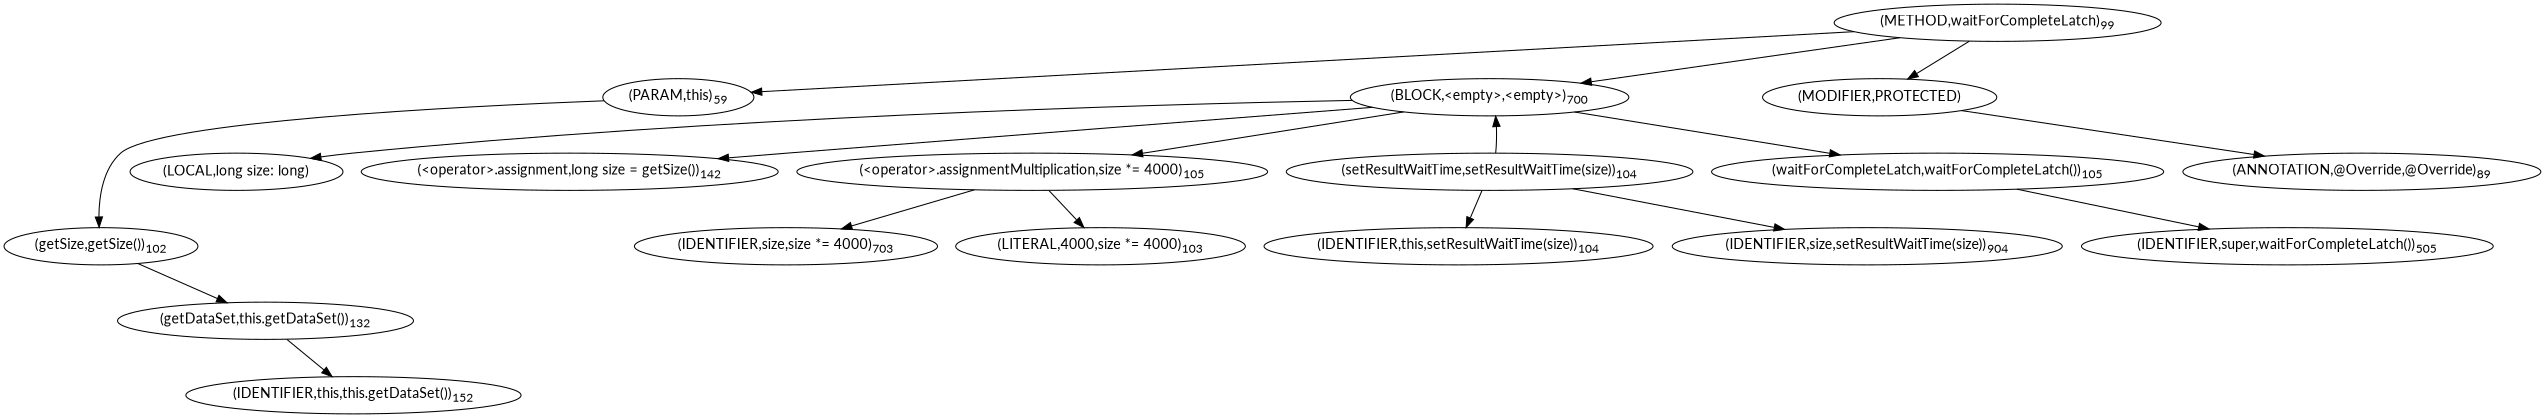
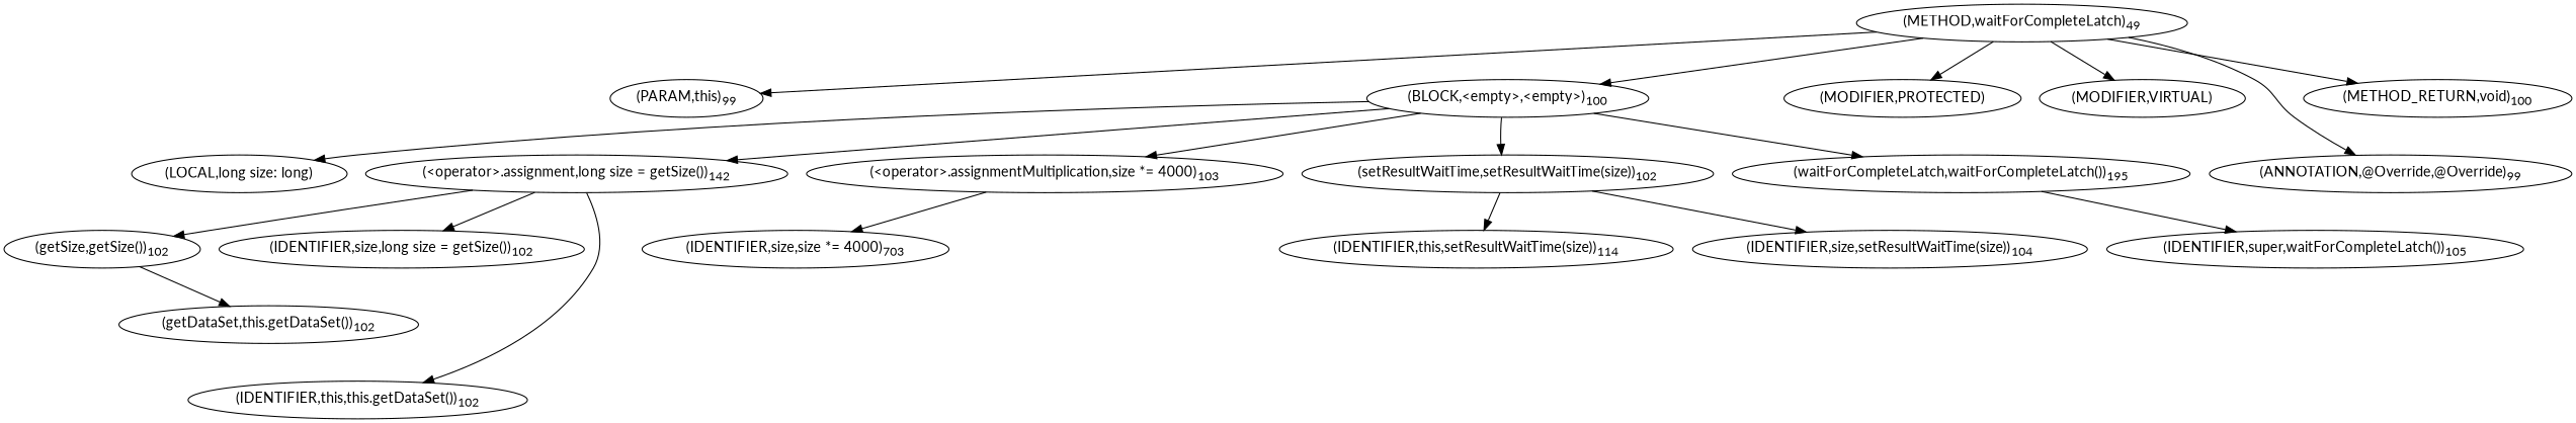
  digraph {
    fontname=Lato
    node [fontname=Lato]
    edge [fontname=Lato]
-   n1 [label=<(METHOD,waitForCompleteLatch)<SUB>99</SUB>>]
-   n2 [label=<(PARAM,this)<SUB>59</SUB>>]
-   n3 [label=<(BLOCK,&lt;empty&gt;,&lt;empty&gt;)<SUB>700</SUB>>]
+   n1 [label=<(METHOD,waitForCompleteLatch)<SUB>49</SUB>>]
+   n2 [label=<(PARAM,this)<SUB>99</SUB>>]
+   n3 [label=<(BLOCK,&lt;empty&gt;,&lt;empty&gt;)<SUB>100</SUB>>]
    n4 [label=<(MODIFIER,PROTECTED)>]
-   n6 [label=<(ANNOTATION,@Override,@Override)<SUB>89</SUB>>]
+   n5 [label=<(MODIFIER,VIRTUAL)>]
+   n6 [label=<(ANNOTATION,@Override,@Override)<SUB>99</SUB>>]
+   n7 [label=<(METHOD_RETURN,void)<SUB>100</SUB>>]
    n8 [label=<(LOCAL,long size: long)>]
    n9 [label=<(&lt;operator&gt;.assignment,long size = getSize())<SUB>142</SUB>>]
-   n10 [label=<(&lt;operator&gt;.assignmentMultiplication,size *= 4000)<SUB>105</SUB>>]
-   n11 [label=<(setResultWaitTime,setResultWaitTime(size))<SUB>104</SUB>>]
-   n12 [label=<(waitForCompleteLatch,waitForCompleteLatch())<SUB>105</SUB>>]
+   n10 [label=<(&lt;operator&gt;.assignmentMultiplication,size *= 4000)<SUB>103</SUB>>]
+   n11 [label=<(setResultWaitTime,setResultWaitTime(size))<SUB>102</SUB>>]
+   n12 [label=<(waitForCompleteLatch,waitForCompleteLatch())<SUB>195</SUB>>]
+   n13 [label=<(IDENTIFIER,size,long size = getSize())<SUB>102</SUB>>]
    n14 [label=<(getSize,getSize())<SUB>102</SUB>>]
    n15 [label=<(IDENTIFIER,size,size *= 4000)<SUB>703</SUB>>]
-   n16 [label=<(LITERAL,4000,size *= 4000)<SUB>103</SUB>>]
-   n17 [label=<(IDENTIFIER,this,setResultWaitTime(size))<SUB>104</SUB>>]
-   n18 [label=<(IDENTIFIER,size,setResultWaitTime(size))<SUB>904</SUB>>]
-   n19 [label=<(IDENTIFIER,super,waitForCompleteLatch())<SUB>505</SUB>>]
-   n20 [label=<(getDataSet,this.getDataSet())<SUB>132</SUB>>]
-   n21 [label=<(IDENTIFIER,this,this.getDataSet())<SUB>152</SUB>>]
+   n17 [label=<(IDENTIFIER,this,setResultWaitTime(size))<SUB>114</SUB>>]
+   n18 [label=<(IDENTIFIER,size,setResultWaitTime(size))<SUB>104</SUB>>]
+   n19 [label=<(IDENTIFIER,super,waitForCompleteLatch())<SUB>105</SUB>>]
+   n20 [label=<(getDataSet,this.getDataSet())<SUB>102</SUB>>]
+   n21 [label=<(IDENTIFIER,this,this.getDataSet())<SUB>102</SUB>>]
    n1 -> n2
    n1 -> n3
    n1 -> n4
-   n4 -> n6
+   n1 -> n5
+   n1 -> n6
+   n1 -> n7
    n3 -> n8
    n3 -> n9
    n3 -> n10
-   n11 -> n3
+   n3 -> n11
    n3 -> n12
-   n2 -> n14
+   n9 -> n13
+   n9 -> n14
    n10 -> n15
-   n10 -> n16
    n11 -> n17
    n11 -> n18
    n12 -> n19
    n14 -> n20
-   n20 -> n21
+   n9 -> n21
  }
